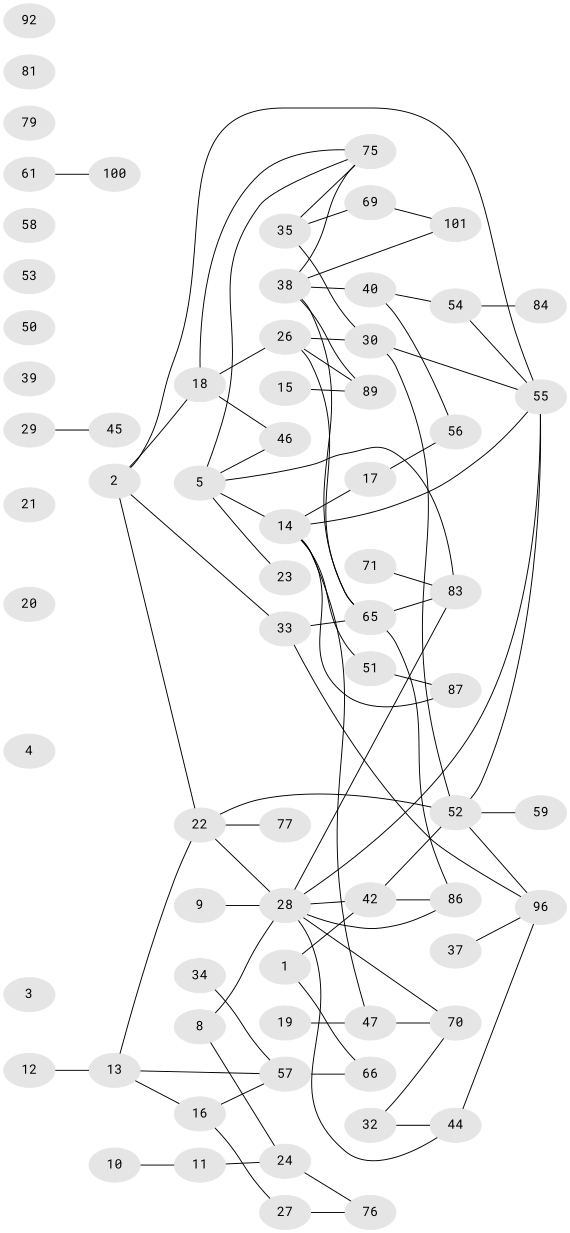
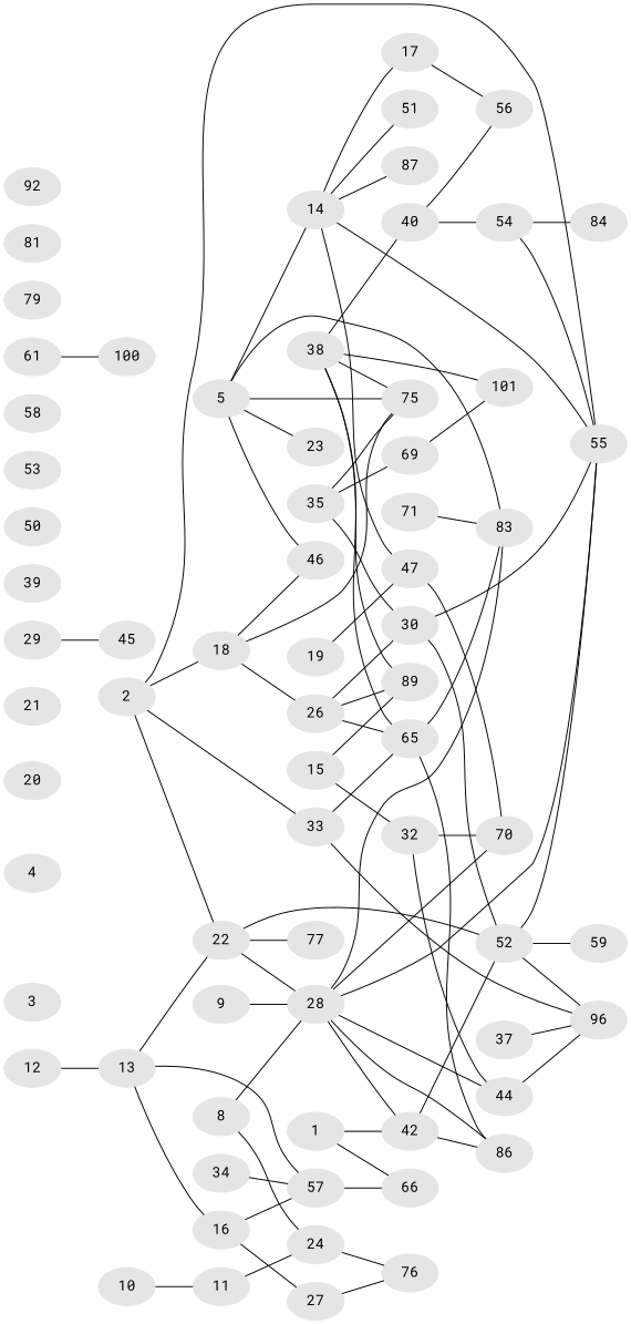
  graph {
    fontname="Roboto Mono"
    rankdir=LR
    node [color=gray90 fontname="Roboto Mono" style=filled]
    edge [fontname="Roboto Mono"]
    1 [super="+82+95"]
    42 [super="+91"]
    66
    30 [super="+73"]
    55 [super="+63+64"]
    52
    86
    2 [super="+6"]
    18
    22 [super="+60"]
    33
    46 [super="+98"]
    75 [super="+80"]
    26
    28 [super="+49"]
    77
    65 [super="+88"]
    96
    3
    4
    5 [super="+7"]
    14 [super="+36+35"]
    23
    83
    17
    47 [super="+99"]
    51
    87
    8
    24
    76 [super="+93"]
    44
    70 [super="+74"]
    9
    10
    11
    13 [super="+85+72"]
    16
    57
    12
    27
    56
    15
    32
    89
    19
    20
    21
    59
    n50 [label=35 super="+43+31"]
    69
    101 [super="+102"]
    29
    45
    34
    37
    38 [super="+41"]
    40 [super="+62"]
    54
    39
    84
    50
    53 [super="+94"]
    58
    61
    100
    71
    79
    81
    92
    1 -- 42
    1 -- 66
    42 -- 52
    42 -- 86
    30 -- 55
    30 -- 52
    52 -- 55
    52 -- 96
    52 -- 59
    2 -- 55
    2 -- 18
    2 -- 22
    2 -- 33
    18 -- 46
    18 -- 75
    18 -- 26
    22 -- 52
    22 -- 28
    22 -- 77
    33 -- 65
    33 -- 96
    26 -- 30
    26 -- 65
    26 -- 89
    28 -- 42
    28 -- 55
    28 -- 86
    28 -- 83
    28 -- 44
    28 -- 70
    65 -- 86
    65 -- 83
    5 -- 46
    5 -- 75
    5 -- 14
    5 -- 23
    5 -- 83
    14 -- 55
    14 -- 17
    14 -- 47
    14 -- 51
    14 -- 87
    17 -- 56
    47 -- 70
-   51 -- 87
    8 -- 28
    8 -- 24
    24 -- 76
    44 -- 96
    9 -- 28
    10 -- 11
    11 -- 24
    13 -- 22
    13 -- 16
    13 -- 57
    16 -- 57
    16 -- 27
    57 -- 66
    12 -- 13
    27 -- 76
+   15 -- 32
    15 -- 89
    32 -- 44
    32 -- 70
    19 -- 47
    n50 -- 30
    n50 -- 75
    n50 -- 69
    69 -- 101
    29 -- 45
    34 -- 57
    37 -- 96
    38 -- 75
    38 -- 65
    38 -- 89
    38 -- 101
    38 -- 40
    40 -- 56
    40 -- 54
    54 -- 55
    54 -- 84
    61 -- 100
    71 -- 83
  }
